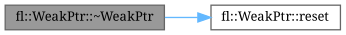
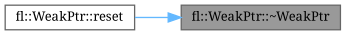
  digraph {
    rankdir=LR
    fontname="Noto Serif"
    node [fontname="Noto Serif" fontsize=10 shape=box style=filled]
    n1 [color=gray40 fillcolor=grey60 fontcolor=black height=0.2 label="fl::WeakPtr::~WeakPtr" width=0.4]
    n2 [color=grey40 fillcolor=white height=0.2 label="fl::WeakPtr::reset" width=0.4]
-   n1 -> n2 [color=steelblue1 fontname="Noto Serif" fontsize=10 labelfontname=Helvetica labelfontsize=10 style=solid]
+   n2 -> n1 [color=steelblue1 fontname="Noto Serif" fontsize=10 labelfontname=Helvetica labelfontsize=10 style=solid]
  }
